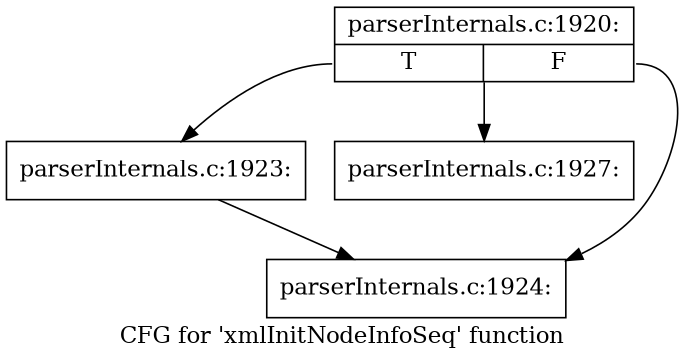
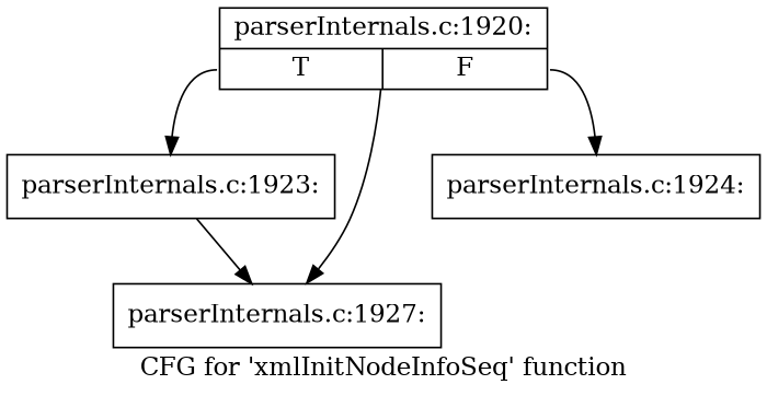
  digraph {
    label="CFG for 'xmlInitNodeInfoSeq' function"
    node [shape=record]
    n1 [label="{parserInternals.c:1920:|{<s0>T|<s1>F}}"]
    n2 [label="{parserInternals.c:1923:}"]
    n3 [label="{parserInternals.c:1924:}"]
    n4 [label="{parserInternals.c:1927:}"]
    n1 -> n2 [tailport=s0]
    n1 -> n3 [tailport=s1]
    n1 -> n4
-   n2 -> n3
+   n2 -> n4
  }
